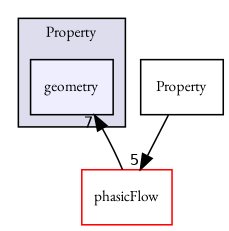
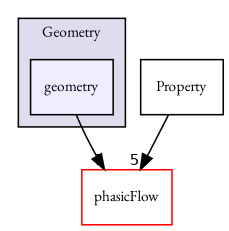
  digraph {
    compound=true
    fontname="EB Garamond"
    node [fontname="EB Garamond" fontsize=10 shape=box style=filled]
    edge [fontname="EB Garamond" labeldistance=1.5 labelfontname=Helvetica labelfontsize=10]
    n1 [fillcolor="#eeeeff" label=geometry pencolor=black]
    n2 [color=red fillcolor=white label=phasicFlow]
    n3 [label=Property style=""]
    subgraph cluster_1 {
      bgcolor="#ddddee"
      fontsize=10
-     label=Property
+     label=Geometry
      pencolor=black
      n1
    }
-   n2 -> n1 [headlabel=7]
+   n1 -> n2 [headlabel=7]
    n3 -> n2 [headlabel=5]
  }
